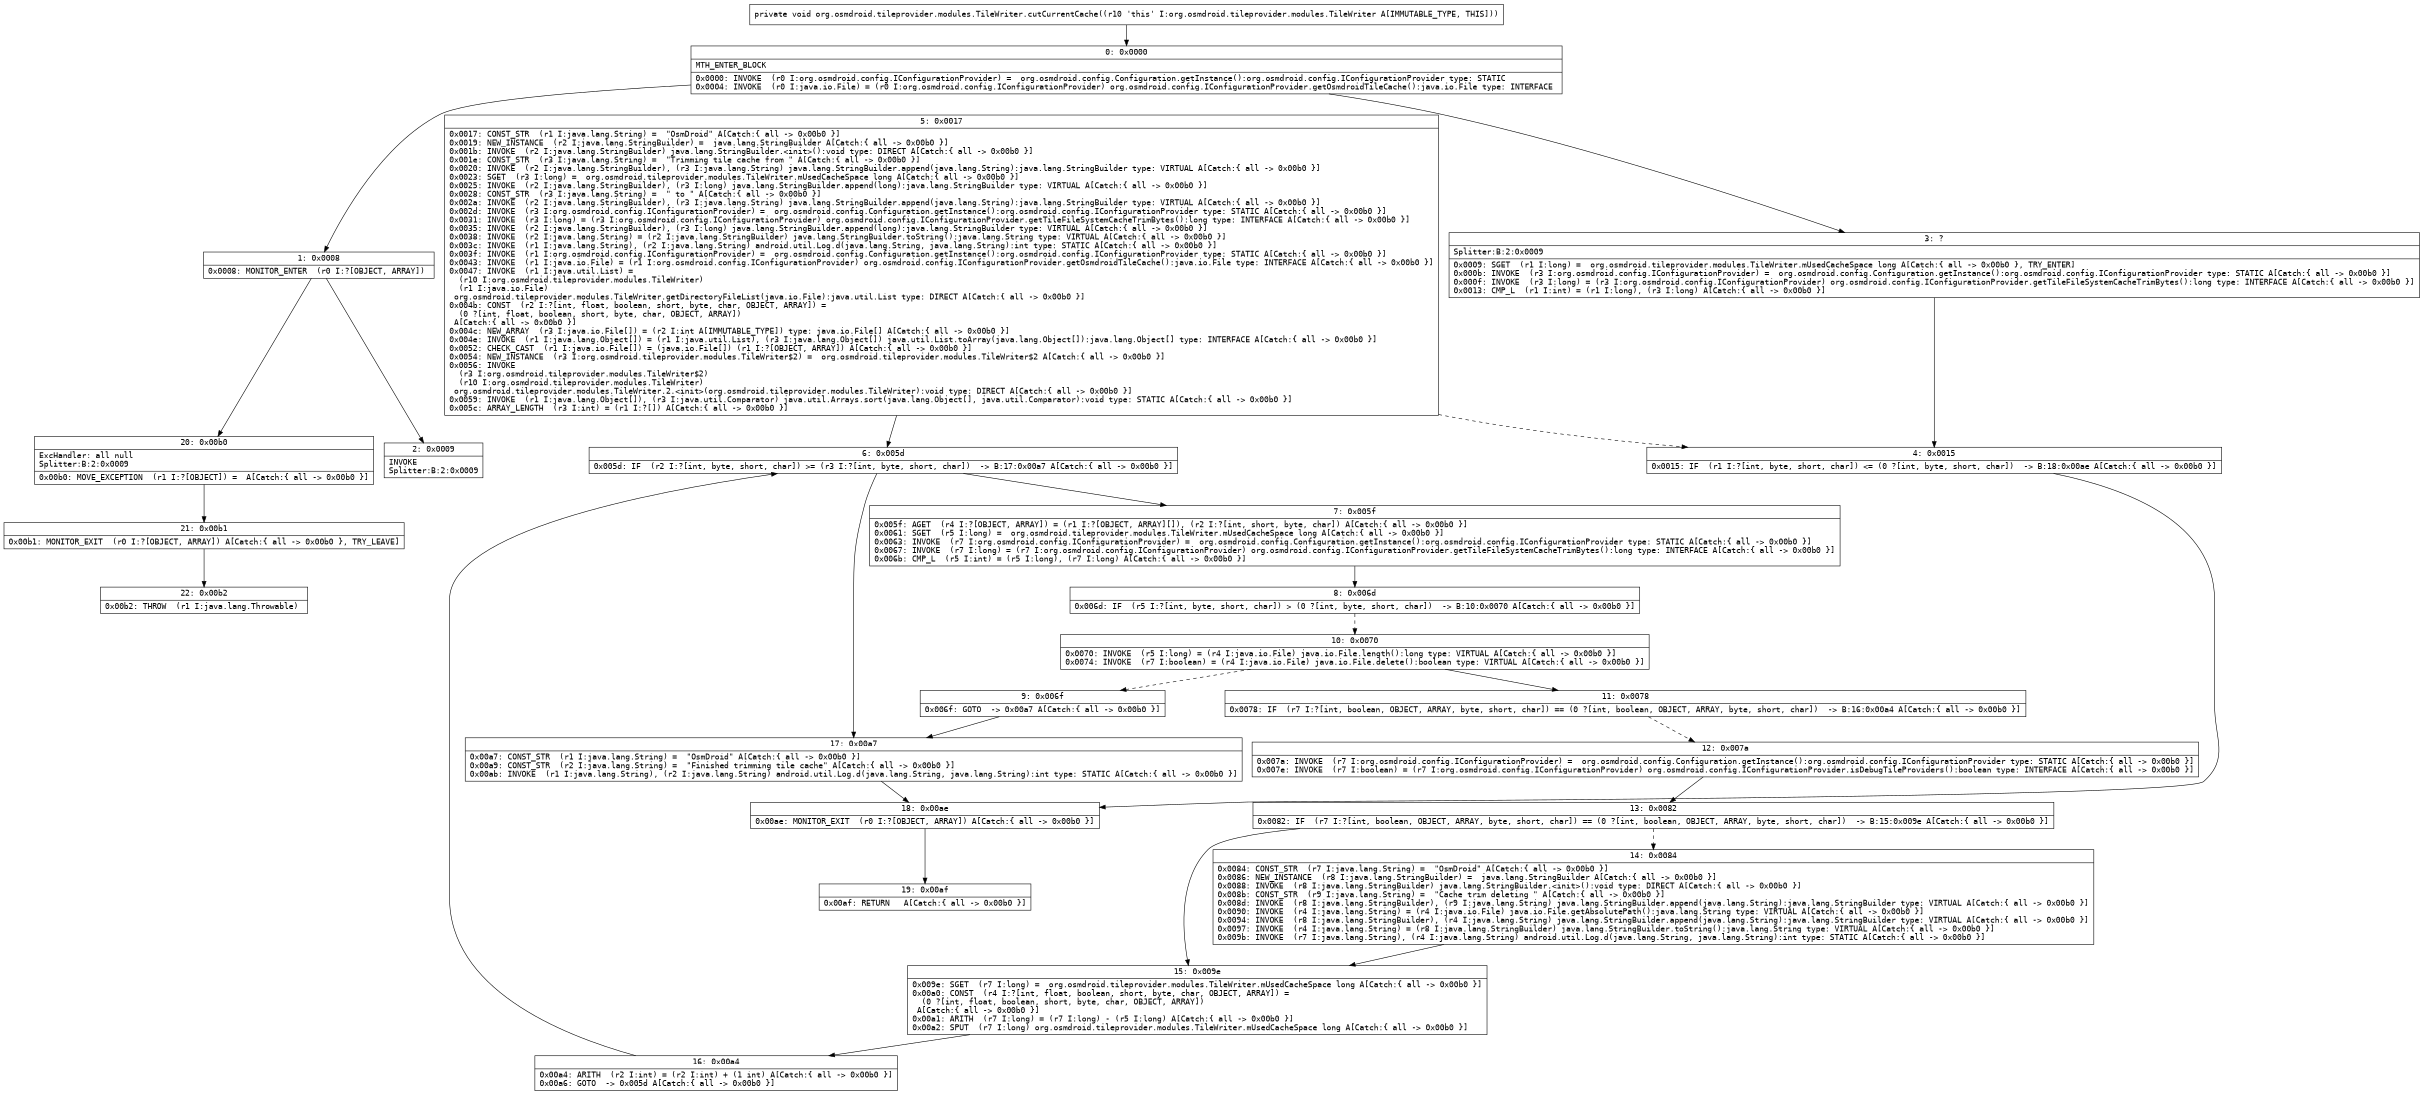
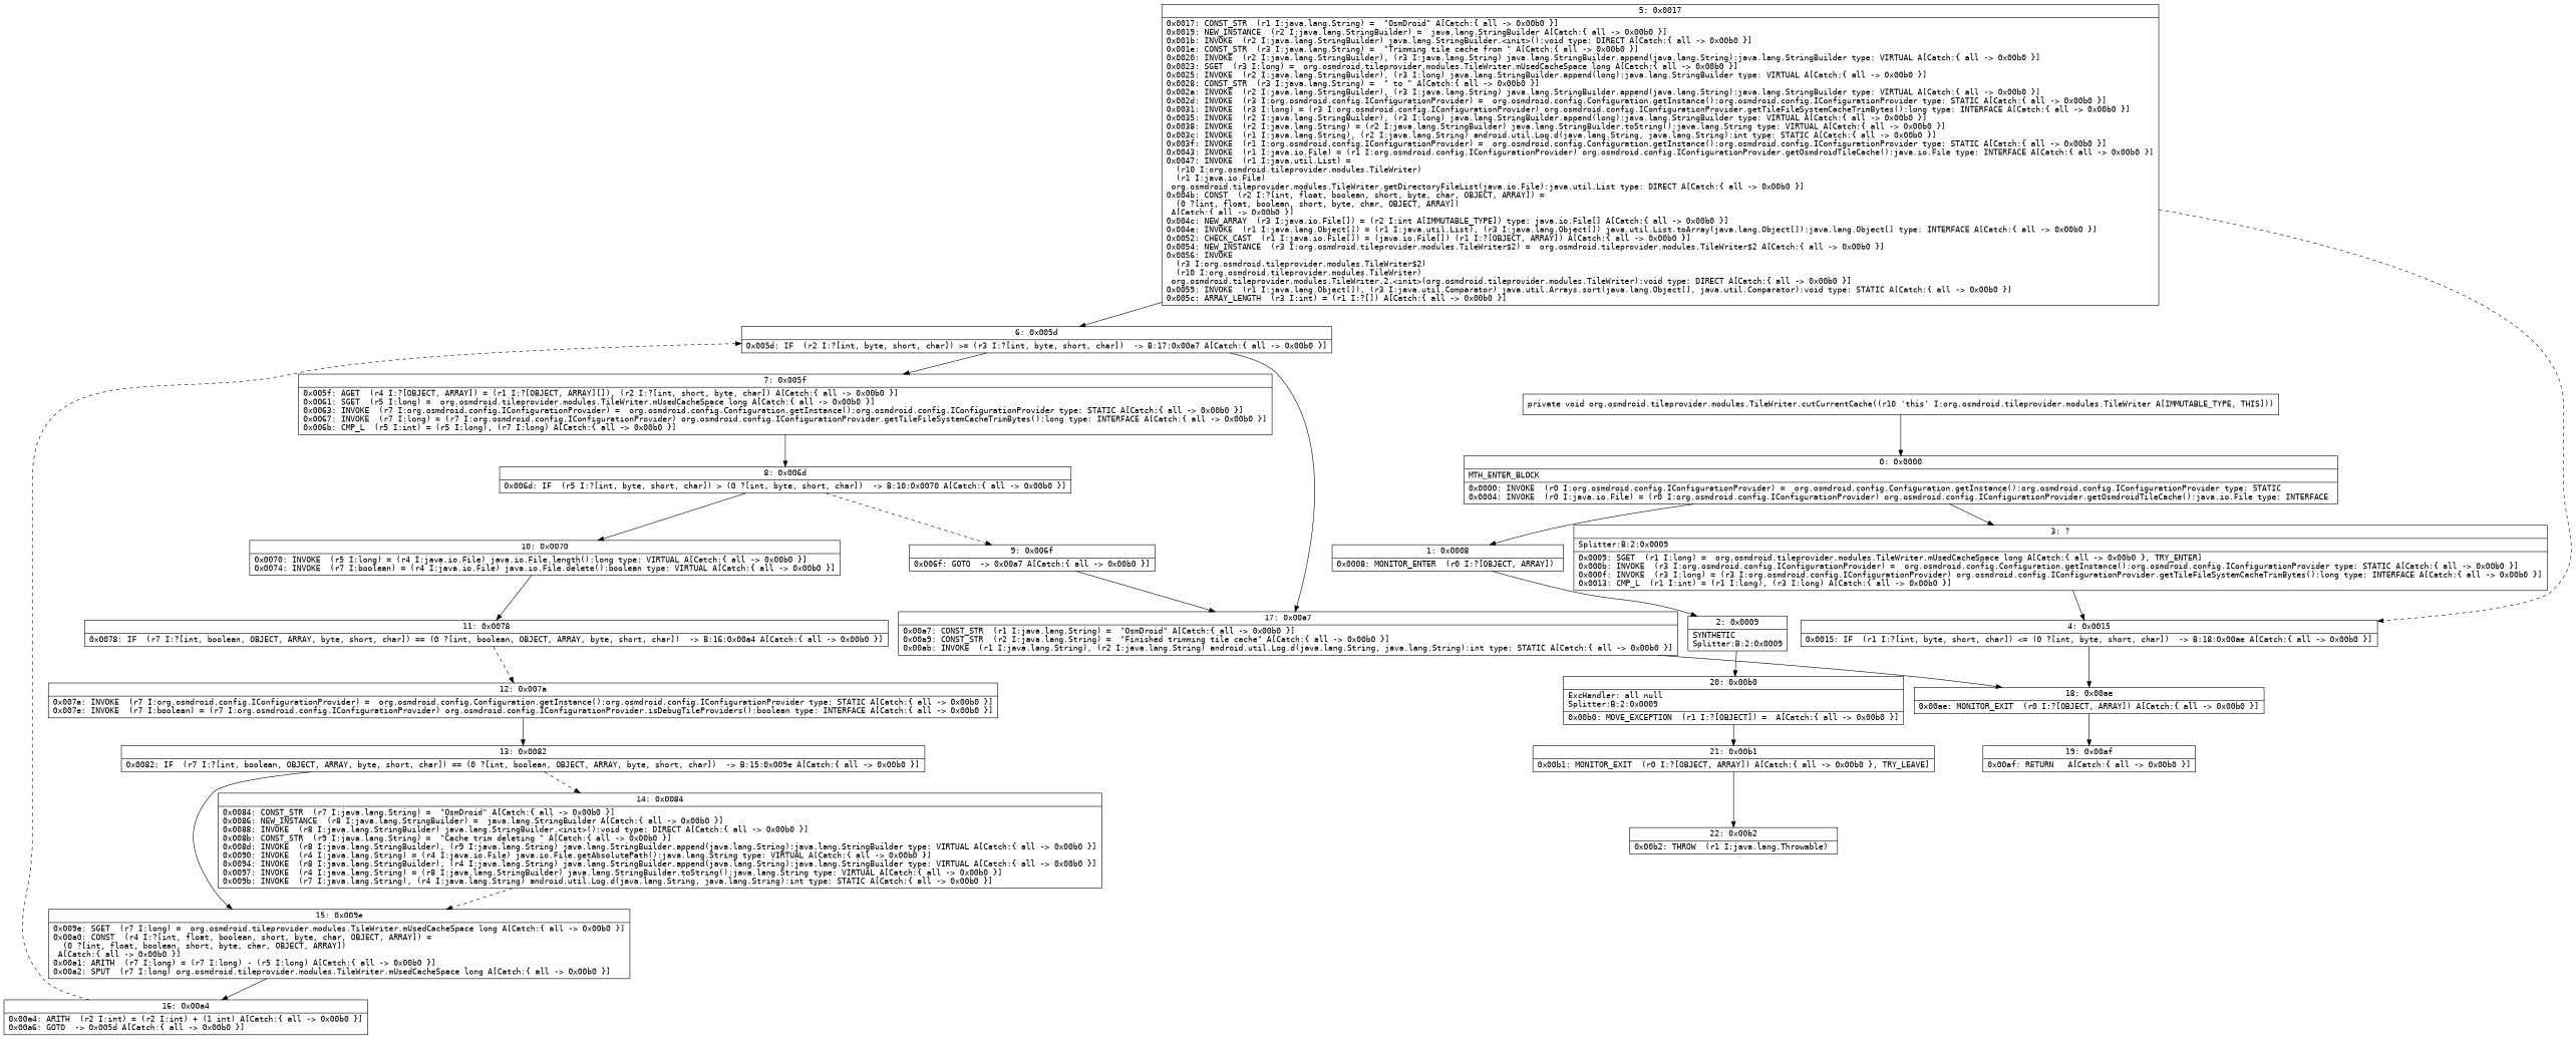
  digraph {
    fontname="DejaVu Sans Mono"
    node [fontname="DejaVu Sans Mono" shape=record]
    edge [fontname="DejaVu Sans Mono"]
    n1 [label="{0\:\ 0x0000|MTH_ENTER_BLOCK\l|0x0000: INVOKE  (r0 I:org.osmdroid.config.IConfigurationProvider) =  org.osmdroid.config.Configuration.getInstance():org.osmdroid.config.IConfigurationProvider type: STATIC \l0x0004: INVOKE  (r0 I:java.io.File) = (r0 I:org.osmdroid.config.IConfigurationProvider) org.osmdroid.config.IConfigurationProvider.getOsmdroidTileCache():java.io.File type: INTERFACE \l}"]
    n2 [label="{1\:\ 0x0008|0x0008: MONITOR_ENTER  (r0 I:?[OBJECT, ARRAY]) \l}"]
    n3 [label="{3\:\ ?|Splitter:B:2:0x0009\l|0x0009: SGET  (r1 I:long) =  org.osmdroid.tileprovider.modules.TileWriter.mUsedCacheSpace long A[Catch:\{ all \-\> 0x00b0 \}, TRY_ENTER]\l0x000b: INVOKE  (r3 I:org.osmdroid.config.IConfigurationProvider) =  org.osmdroid.config.Configuration.getInstance():org.osmdroid.config.IConfigurationProvider type: STATIC A[Catch:\{ all \-\> 0x00b0 \}]\l0x000f: INVOKE  (r3 I:long) = (r3 I:org.osmdroid.config.IConfigurationProvider) org.osmdroid.config.IConfigurationProvider.getTileFileSystemCacheTrimBytes():long type: INTERFACE A[Catch:\{ all \-\> 0x00b0 \}]\l0x0013: CMP_L  (r1 I:int) = (r1 I:long), (r3 I:long) A[Catch:\{ all \-\> 0x00b0 \}]\l}"]
-   n4 [label="{2\:\ 0x0009|INVOKE\lSplitter:B:2:0x0009\l}"]
+   n4 [label="{2\:\ 0x0009|SYNTHETIC\lSplitter:B:2:0x0009\l}"]
    n5 [label="{20\:\ 0x00b0|ExcHandler: all null\lSplitter:B:2:0x0009\l|0x00b0: MOVE_EXCEPTION  (r1 I:?[OBJECT]) =  A[Catch:\{ all \-\> 0x00b0 \}]\l}"]
    n6 [label="{4\:\ 0x0015|0x0015: IF  (r1 I:?[int, byte, short, char]) \<= (0 ?[int, byte, short, char])  \-\> B:18:0x00ae A[Catch:\{ all \-\> 0x00b0 \}]\l}"]
    n7 [label="{21\:\ 0x00b1|0x00b1: MONITOR_EXIT  (r0 I:?[OBJECT, ARRAY]) A[Catch:\{ all \-\> 0x00b0 \}, TRY_LEAVE]\l}"]
    n8 [label="{18\:\ 0x00ae|0x00ae: MONITOR_EXIT  (r0 I:?[OBJECT, ARRAY]) A[Catch:\{ all \-\> 0x00b0 \}]\l}"]
    n9 [label="{5\:\ 0x0017|0x0017: CONST_STR  (r1 I:java.lang.String) =  \"OsmDroid\" A[Catch:\{ all \-\> 0x00b0 \}]\l0x0019: NEW_INSTANCE  (r2 I:java.lang.StringBuilder) =  java.lang.StringBuilder A[Catch:\{ all \-\> 0x00b0 \}]\l0x001b: INVOKE  (r2 I:java.lang.StringBuilder) java.lang.StringBuilder.\<init\>():void type: DIRECT A[Catch:\{ all \-\> 0x00b0 \}]\l0x001e: CONST_STR  (r3 I:java.lang.String) =  \"Trimming tile cache from \" A[Catch:\{ all \-\> 0x00b0 \}]\l0x0020: INVOKE  (r2 I:java.lang.StringBuilder), (r3 I:java.lang.String) java.lang.StringBuilder.append(java.lang.String):java.lang.StringBuilder type: VIRTUAL A[Catch:\{ all \-\> 0x00b0 \}]\l0x0023: SGET  (r3 I:long) =  org.osmdroid.tileprovider.modules.TileWriter.mUsedCacheSpace long A[Catch:\{ all \-\> 0x00b0 \}]\l0x0025: INVOKE  (r2 I:java.lang.StringBuilder), (r3 I:long) java.lang.StringBuilder.append(long):java.lang.StringBuilder type: VIRTUAL A[Catch:\{ all \-\> 0x00b0 \}]\l0x0028: CONST_STR  (r3 I:java.lang.String) =  \" to \" A[Catch:\{ all \-\> 0x00b0 \}]\l0x002a: INVOKE  (r2 I:java.lang.StringBuilder), (r3 I:java.lang.String) java.lang.StringBuilder.append(java.lang.String):java.lang.StringBuilder type: VIRTUAL A[Catch:\{ all \-\> 0x00b0 \}]\l0x002d: INVOKE  (r3 I:org.osmdroid.config.IConfigurationProvider) =  org.osmdroid.config.Configuration.getInstance():org.osmdroid.config.IConfigurationProvider type: STATIC A[Catch:\{ all \-\> 0x00b0 \}]\l0x0031: INVOKE  (r3 I:long) = (r3 I:org.osmdroid.config.IConfigurationProvider) org.osmdroid.config.IConfigurationProvider.getTileFileSystemCacheTrimBytes():long type: INTERFACE A[Catch:\{ all \-\> 0x00b0 \}]\l0x0035: INVOKE  (r2 I:java.lang.StringBuilder), (r3 I:long) java.lang.StringBuilder.append(long):java.lang.StringBuilder type: VIRTUAL A[Catch:\{ all \-\> 0x00b0 \}]\l0x0038: INVOKE  (r2 I:java.lang.String) = (r2 I:java.lang.StringBuilder) java.lang.StringBuilder.toString():java.lang.String type: VIRTUAL A[Catch:\{ all \-\> 0x00b0 \}]\l0x003c: INVOKE  (r1 I:java.lang.String), (r2 I:java.lang.String) android.util.Log.d(java.lang.String, java.lang.String):int type: STATIC A[Catch:\{ all \-\> 0x00b0 \}]\l0x003f: INVOKE  (r1 I:org.osmdroid.config.IConfigurationProvider) =  org.osmdroid.config.Configuration.getInstance():org.osmdroid.config.IConfigurationProvider type: STATIC A[Catch:\{ all \-\> 0x00b0 \}]\l0x0043: INVOKE  (r1 I:java.io.File) = (r1 I:org.osmdroid.config.IConfigurationProvider) org.osmdroid.config.IConfigurationProvider.getOsmdroidTileCache():java.io.File type: INTERFACE A[Catch:\{ all \-\> 0x00b0 \}]\l0x0047: INVOKE  (r1 I:java.util.List) = \l  (r10 I:org.osmdroid.tileprovider.modules.TileWriter)\l  (r1 I:java.io.File)\l org.osmdroid.tileprovider.modules.TileWriter.getDirectoryFileList(java.io.File):java.util.List type: DIRECT A[Catch:\{ all \-\> 0x00b0 \}]\l0x004b: CONST  (r2 I:?[int, float, boolean, short, byte, char, OBJECT, ARRAY]) = \l  (0 ?[int, float, boolean, short, byte, char, OBJECT, ARRAY])\l A[Catch:\{ all \-\> 0x00b0 \}]\l0x004c: NEW_ARRAY  (r3 I:java.io.File[]) = (r2 I:int A[IMMUTABLE_TYPE]) type: java.io.File[] A[Catch:\{ all \-\> 0x00b0 \}]\l0x004e: INVOKE  (r1 I:java.lang.Object[]) = (r1 I:java.util.List), (r3 I:java.lang.Object[]) java.util.List.toArray(java.lang.Object[]):java.lang.Object[] type: INTERFACE A[Catch:\{ all \-\> 0x00b0 \}]\l0x0052: CHECK_CAST  (r1 I:java.io.File[]) = (java.io.File[]) (r1 I:?[OBJECT, ARRAY]) A[Catch:\{ all \-\> 0x00b0 \}]\l0x0054: NEW_INSTANCE  (r3 I:org.osmdroid.tileprovider.modules.TileWriter$2) =  org.osmdroid.tileprovider.modules.TileWriter$2 A[Catch:\{ all \-\> 0x00b0 \}]\l0x0056: INVOKE  \l  (r3 I:org.osmdroid.tileprovider.modules.TileWriter$2)\l  (r10 I:org.osmdroid.tileprovider.modules.TileWriter)\l org.osmdroid.tileprovider.modules.TileWriter.2.\<init\>(org.osmdroid.tileprovider.modules.TileWriter):void type: DIRECT A[Catch:\{ all \-\> 0x00b0 \}]\l0x0059: INVOKE  (r1 I:java.lang.Object[]), (r3 I:java.util.Comparator) java.util.Arrays.sort(java.lang.Object[], java.util.Comparator):void type: STATIC A[Catch:\{ all \-\> 0x00b0 \}]\l0x005c: ARRAY_LENGTH  (r3 I:int) = (r1 I:?[]) A[Catch:\{ all \-\> 0x00b0 \}]\l}"]
    n10 [label="{6\:\ 0x005d|0x005d: IF  (r2 I:?[int, byte, short, char]) \>= (r3 I:?[int, byte, short, char])  \-\> B:17:0x00a7 A[Catch:\{ all \-\> 0x00b0 \}]\l}"]
    n11 [label="{19\:\ 0x00af|0x00af: RETURN   A[Catch:\{ all \-\> 0x00b0 \}]\l}"]
    n12 [label="{7\:\ 0x005f|0x005f: AGET  (r4 I:?[OBJECT, ARRAY]) = (r1 I:?[OBJECT, ARRAY][]), (r2 I:?[int, short, byte, char]) A[Catch:\{ all \-\> 0x00b0 \}]\l0x0061: SGET  (r5 I:long) =  org.osmdroid.tileprovider.modules.TileWriter.mUsedCacheSpace long A[Catch:\{ all \-\> 0x00b0 \}]\l0x0063: INVOKE  (r7 I:org.osmdroid.config.IConfigurationProvider) =  org.osmdroid.config.Configuration.getInstance():org.osmdroid.config.IConfigurationProvider type: STATIC A[Catch:\{ all \-\> 0x00b0 \}]\l0x0067: INVOKE  (r7 I:long) = (r7 I:org.osmdroid.config.IConfigurationProvider) org.osmdroid.config.IConfigurationProvider.getTileFileSystemCacheTrimBytes():long type: INTERFACE A[Catch:\{ all \-\> 0x00b0 \}]\l0x006b: CMP_L  (r5 I:int) = (r5 I:long), (r7 I:long) A[Catch:\{ all \-\> 0x00b0 \}]\l}"]
    n13 [label="{17\:\ 0x00a7|0x00a7: CONST_STR  (r1 I:java.lang.String) =  \"OsmDroid\" A[Catch:\{ all \-\> 0x00b0 \}]\l0x00a9: CONST_STR  (r2 I:java.lang.String) =  \"Finished trimming tile cache\" A[Catch:\{ all \-\> 0x00b0 \}]\l0x00ab: INVOKE  (r1 I:java.lang.String), (r2 I:java.lang.String) android.util.Log.d(java.lang.String, java.lang.String):int type: STATIC A[Catch:\{ all \-\> 0x00b0 \}]\l}"]
    n14 [label="{8\:\ 0x006d|0x006d: IF  (r5 I:?[int, byte, short, char]) \> (0 ?[int, byte, short, char])  \-\> B:10:0x0070 A[Catch:\{ all \-\> 0x00b0 \}]\l}"]
    n15 [label="{9\:\ 0x006f|0x006f: GOTO  \-\> 0x00a7 A[Catch:\{ all \-\> 0x00b0 \}]\l}"]
    n16 [label="{10\:\ 0x0070|0x0070: INVOKE  (r5 I:long) = (r4 I:java.io.File) java.io.File.length():long type: VIRTUAL A[Catch:\{ all \-\> 0x00b0 \}]\l0x0074: INVOKE  (r7 I:boolean) = (r4 I:java.io.File) java.io.File.delete():boolean type: VIRTUAL A[Catch:\{ all \-\> 0x00b0 \}]\l}"]
    n17 [label="{11\:\ 0x0078|0x0078: IF  (r7 I:?[int, boolean, OBJECT, ARRAY, byte, short, char]) == (0 ?[int, boolean, OBJECT, ARRAY, byte, short, char])  \-\> B:16:0x00a4 A[Catch:\{ all \-\> 0x00b0 \}]\l}"]
    n18 [label="{12\:\ 0x007a|0x007a: INVOKE  (r7 I:org.osmdroid.config.IConfigurationProvider) =  org.osmdroid.config.Configuration.getInstance():org.osmdroid.config.IConfigurationProvider type: STATIC A[Catch:\{ all \-\> 0x00b0 \}]\l0x007e: INVOKE  (r7 I:boolean) = (r7 I:org.osmdroid.config.IConfigurationProvider) org.osmdroid.config.IConfigurationProvider.isDebugTileProviders():boolean type: INTERFACE A[Catch:\{ all \-\> 0x00b0 \}]\l}"]
    n19 [label="{13\:\ 0x0082|0x0082: IF  (r7 I:?[int, boolean, OBJECT, ARRAY, byte, short, char]) == (0 ?[int, boolean, OBJECT, ARRAY, byte, short, char])  \-\> B:15:0x009e A[Catch:\{ all \-\> 0x00b0 \}]\l}"]
    n20 [label="{16\:\ 0x00a4|0x00a4: ARITH  (r2 I:int) = (r2 I:int) + (1 int) A[Catch:\{ all \-\> 0x00b0 \}]\l0x00a6: GOTO  \-\> 0x005d A[Catch:\{ all \-\> 0x00b0 \}]\l}"]
    n21 [label="{14\:\ 0x0084|0x0084: CONST_STR  (r7 I:java.lang.String) =  \"OsmDroid\" A[Catch:\{ all \-\> 0x00b0 \}]\l0x0086: NEW_INSTANCE  (r8 I:java.lang.StringBuilder) =  java.lang.StringBuilder A[Catch:\{ all \-\> 0x00b0 \}]\l0x0088: INVOKE  (r8 I:java.lang.StringBuilder) java.lang.StringBuilder.\<init\>():void type: DIRECT A[Catch:\{ all \-\> 0x00b0 \}]\l0x008b: CONST_STR  (r9 I:java.lang.String) =  \"Cache trim deleting \" A[Catch:\{ all \-\> 0x00b0 \}]\l0x008d: INVOKE  (r8 I:java.lang.StringBuilder), (r9 I:java.lang.String) java.lang.StringBuilder.append(java.lang.String):java.lang.StringBuilder type: VIRTUAL A[Catch:\{ all \-\> 0x00b0 \}]\l0x0090: INVOKE  (r4 I:java.lang.String) = (r4 I:java.io.File) java.io.File.getAbsolutePath():java.lang.String type: VIRTUAL A[Catch:\{ all \-\> 0x00b0 \}]\l0x0094: INVOKE  (r8 I:java.lang.StringBuilder), (r4 I:java.lang.String) java.lang.StringBuilder.append(java.lang.String):java.lang.StringBuilder type: VIRTUAL A[Catch:\{ all \-\> 0x00b0 \}]\l0x0097: INVOKE  (r4 I:java.lang.String) = (r8 I:java.lang.StringBuilder) java.lang.StringBuilder.toString():java.lang.String type: VIRTUAL A[Catch:\{ all \-\> 0x00b0 \}]\l0x009b: INVOKE  (r7 I:java.lang.String), (r4 I:java.lang.String) android.util.Log.d(java.lang.String, java.lang.String):int type: STATIC A[Catch:\{ all \-\> 0x00b0 \}]\l}"]
    n22 [label="{15\:\ 0x009e|0x009e: SGET  (r7 I:long) =  org.osmdroid.tileprovider.modules.TileWriter.mUsedCacheSpace long A[Catch:\{ all \-\> 0x00b0 \}]\l0x00a0: CONST  (r4 I:?[int, float, boolean, short, byte, char, OBJECT, ARRAY]) = \l  (0 ?[int, float, boolean, short, byte, char, OBJECT, ARRAY])\l A[Catch:\{ all \-\> 0x00b0 \}]\l0x00a1: ARITH  (r7 I:long) = (r7 I:long) \- (r5 I:long) A[Catch:\{ all \-\> 0x00b0 \}]\l0x00a2: SPUT  (r7 I:long) org.osmdroid.tileprovider.modules.TileWriter.mUsedCacheSpace long A[Catch:\{ all \-\> 0x00b0 \}]\l}"]
    n23 [label="{22\:\ 0x00b2|0x00b2: THROW  (r1 I:java.lang.Throwable) \l}"]
    n24 [label="{private void org.osmdroid.tileprovider.modules.TileWriter.cutCurrentCache((r10 'this' I:org.osmdroid.tileprovider.modules.TileWriter A[IMMUTABLE_TYPE, THIS])) }"]
    n1 -> n2
    n1 -> n3
    n2 -> n4
    n3 -> n6
-   n2 -> n5
+   n4 -> n5
    n5 -> n7
    n6 -> n8
    n7 -> n23
    n8 -> n11
    n9 -> n6 [style=dashed]
    n9 -> n10
    n10 -> n12 [style=solid]
    n10 -> n13
    n12 -> n14
    n13 -> n8
-   n16 -> n15 [style=dashed]
-   n14 -> n16 [style=dashed]
+   n14 -> n15 [style=dashed]
+   n14 -> n16
    n15 -> n13
    n16 -> n17
    n17 -> n18 [style=dashed]
    n18 -> n19
    n19 -> n21 [style=dashed]
    n19 -> n22
-   n20 -> n10
-   n21 -> n22
+   n20 -> n10 [style=dashed]
+   n21 -> n22 [style=dashed]
    n22 -> n20
    n24 -> n1
  }
